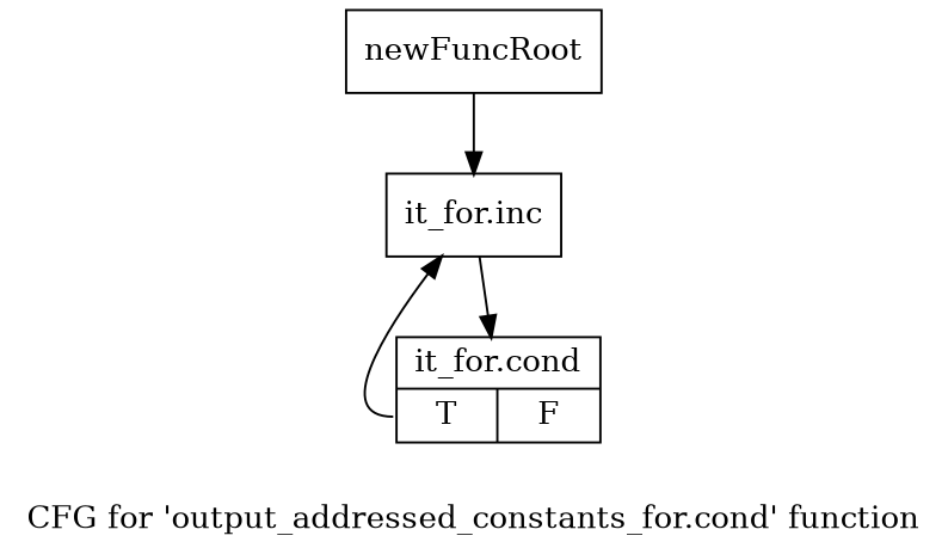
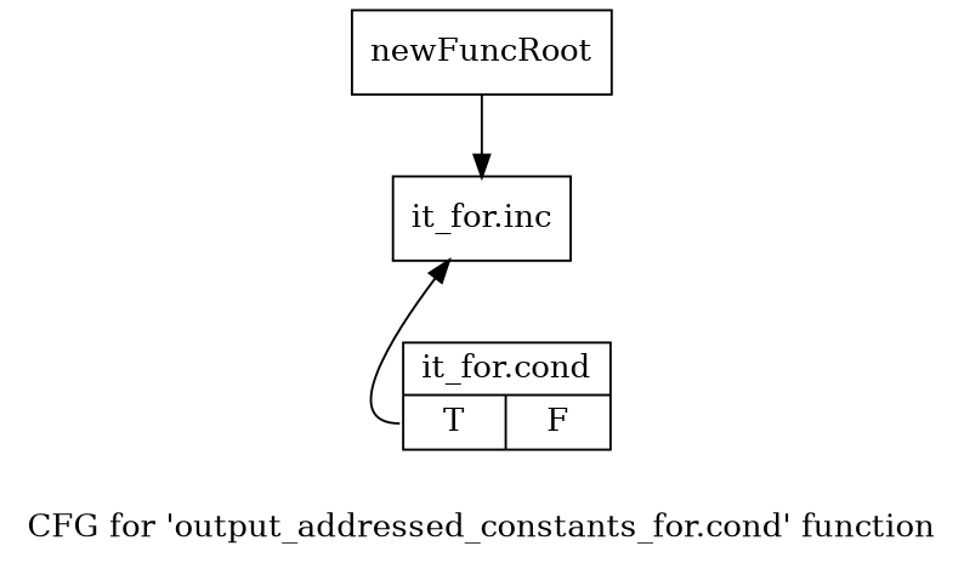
  digraph {
    label="CFG for 'output_addressed_constants_for.cond' function"
    node [shape=record]
    n1 [label="{newFuncRoot}"]
    n2 [label="{it_for.inc}"]
    n3 [label="{it_for.cond|{<s0>T|<s1>F}}"]
    n1 -> n2
-   n2 -> n3
    n3 -> n2 [tailport=s0]
  }
